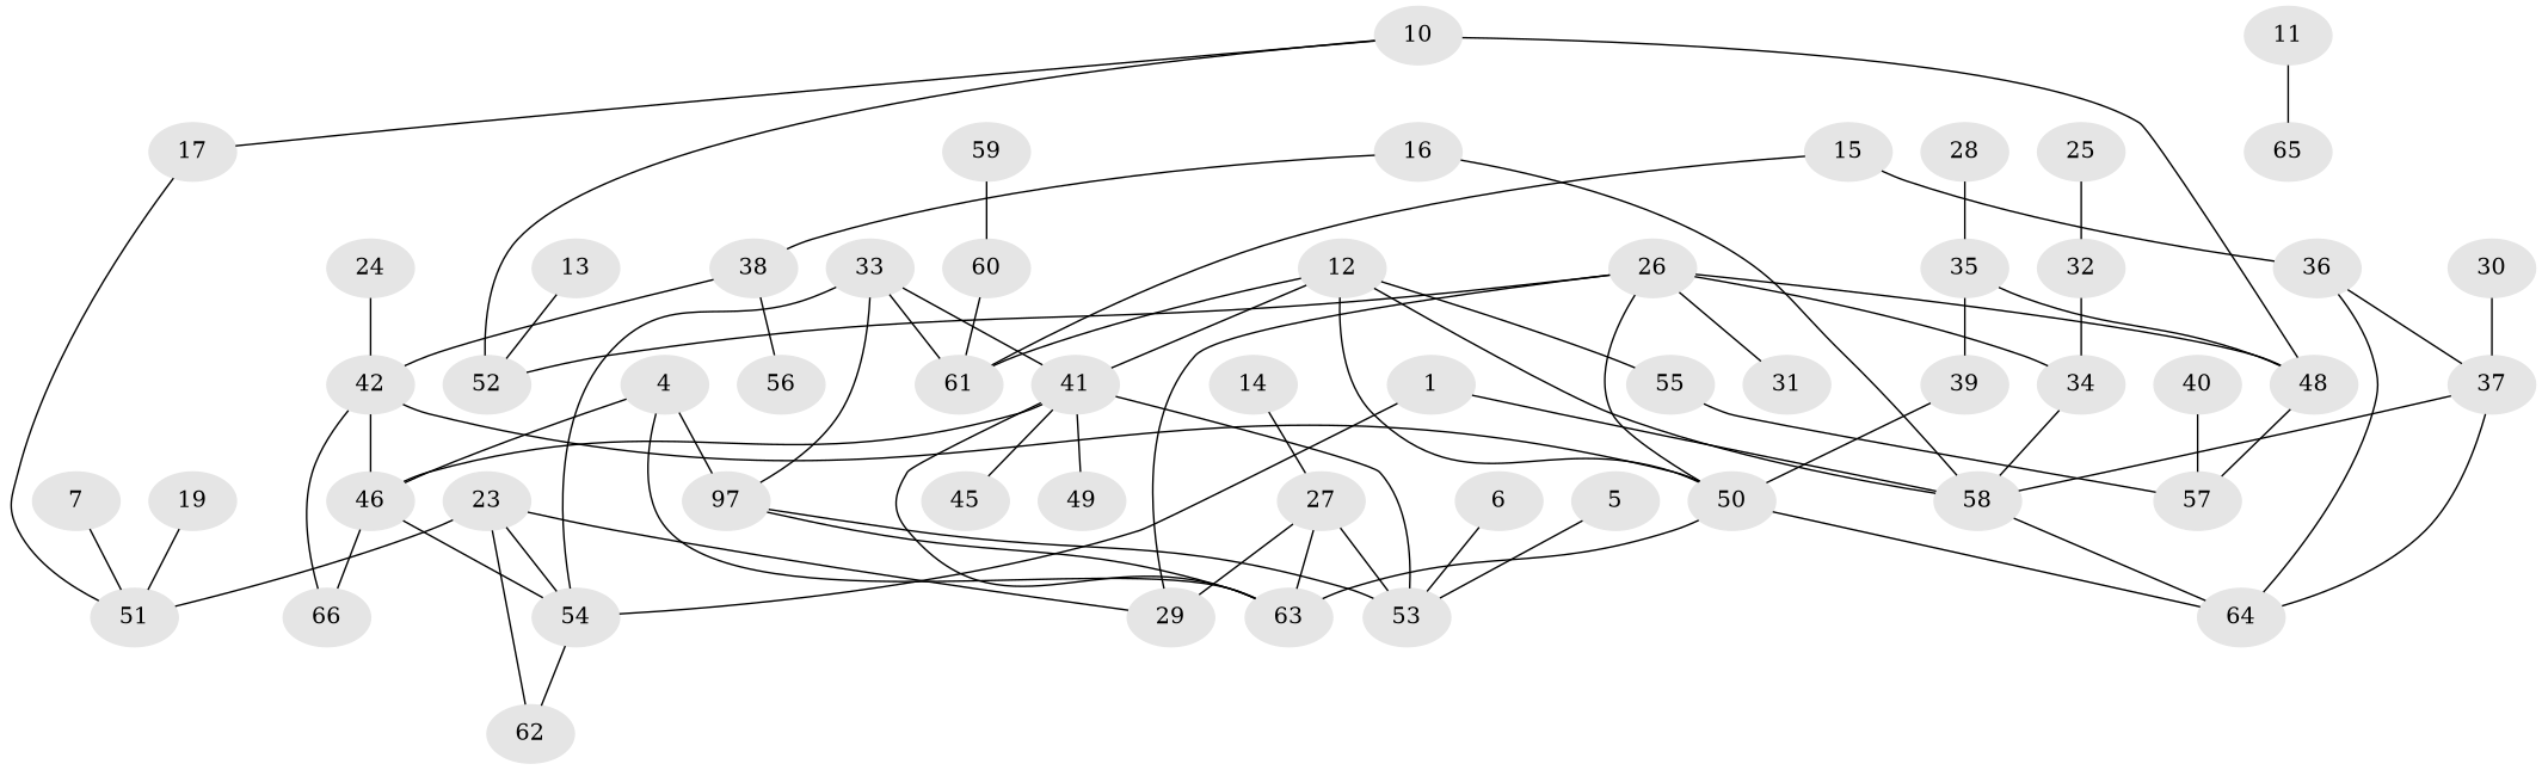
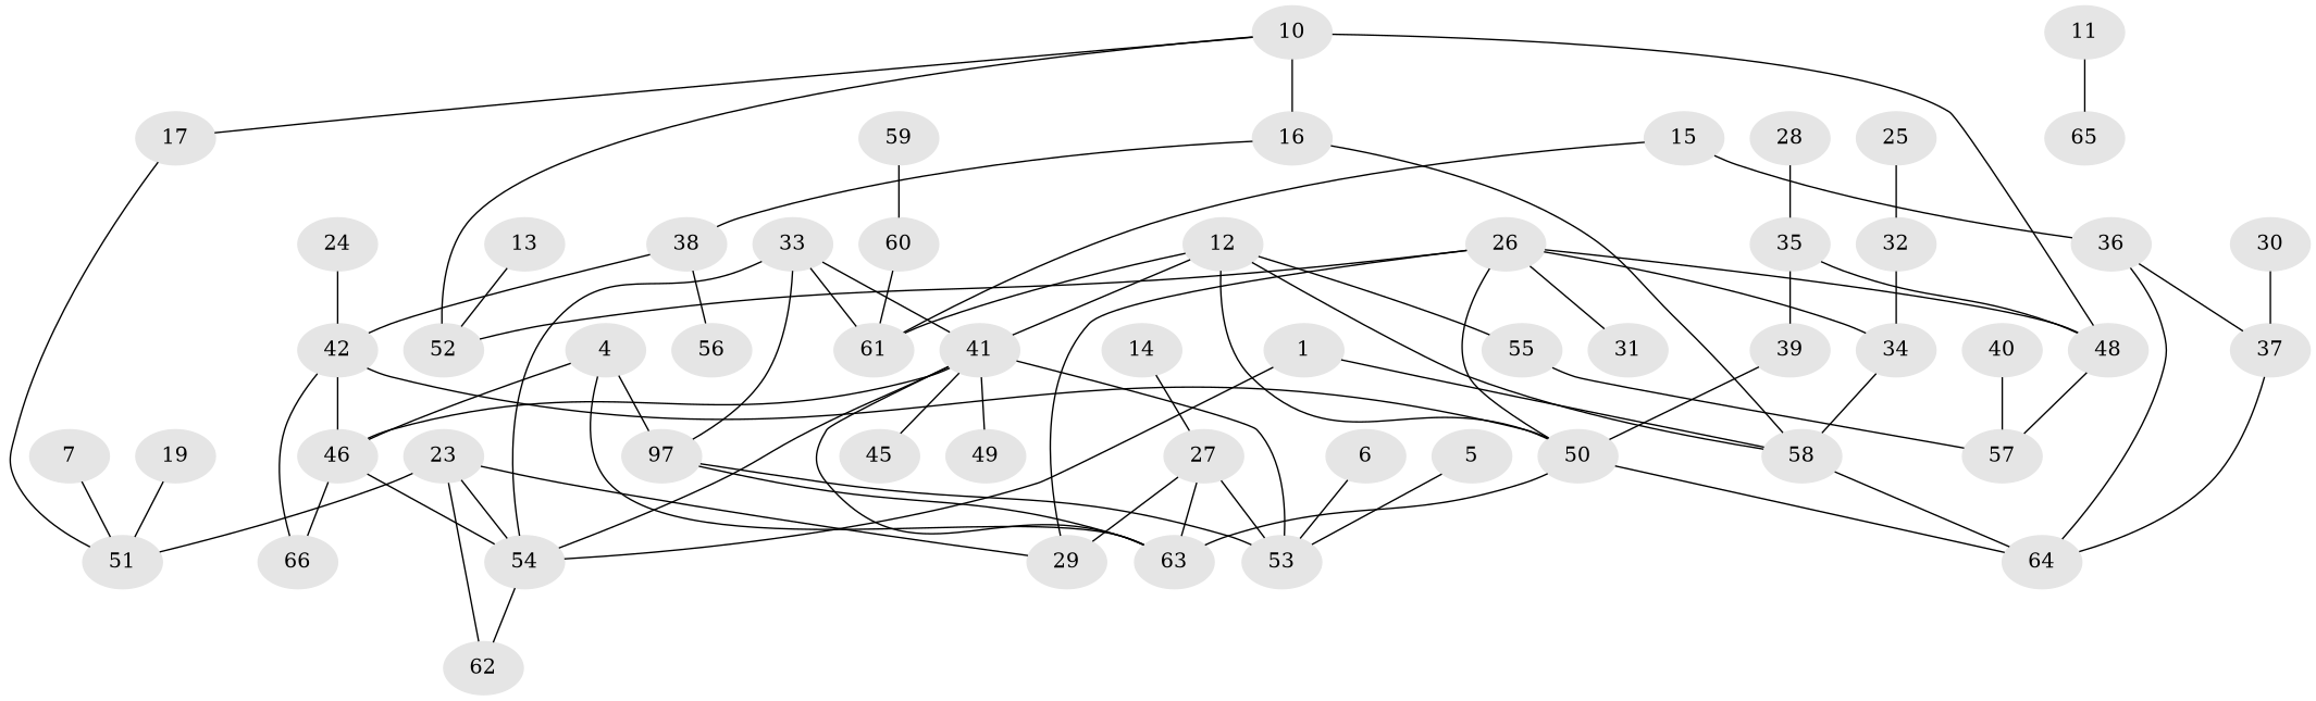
  graph {
    node [color=gray90 style=filled]
    edge [weight=1.0]
    1
    54
    58
    62
    64
    4
    46
    n8 [label=97]
    63
    66
    53
    5
    6
    7
    51
    10
    16
    17
    48
    52
    38
    57
    11
    65
    12
    41
    50
    55
    61
    45
    49
    13
    14
    27
    29
    15
    36
    37
    42
    56
    19
    23
    24
    25
    32
    34
    26
    31
    28
    35
    39
    30
    33
    40
    59
    60
    1 -- 54
    1 -- 58
    54 -- 62
    58 -- 64
    4 -- 46
    4 -- n8
    4 -- 63
    46 -- 54
    46 -- 66
    n8 -- 63
    n8 -- 53 [weight=2.0]
    5 -- 53
    6 -- 53
    7 -- 51
+   10 -- 16
    10 -- 17
    10 -- 48 [weight=2.0]
    10 -- 52
    16 -- 58
    16 -- 38
    17 -- 51
    48 -- 57
    38 -- 42
    38 -- 56
    11 -- 65
    12 -- 58
    12 -- 41
    12 -- 50
    12 -- 55
    12 -- 61
+   41 -- 54
    41 -- 46
    41 -- 63
    41 -- 53
    41 -- 45
    41 -- 49
    50 -- 64
    50 -- 63 [weight=2.0]
    55 -- 57
    13 -- 52
    14 -- 27
    27 -- 63
    27 -- 53
    27 -- 29
    15 -- 61
    15 -- 36 [weight=2.0]
    36 -- 64
    36 -- 37
-   37 -- 58
    37 -- 64
    42 -- 46
    42 -- 66
    42 -- 50
    19 -- 51
    23 -- 54
    23 -- 62
    23 -- 51
    23 -- 29
    24 -- 42
    25 -- 32
    32 -- 34
    34 -- 58
    26 -- 48
    26 -- 52
    26 -- 50
    26 -- 29
    26 -- 34
    26 -- 31
    28 -- 35
    35 -- 48
    35 -- 39 [weight=2.0]
    39 -- 50
    30 -- 37
    33 -- 54 [weight=2.0]
    33 -- n8
    33 -- 41
    33 -- 61
    40 -- 57
    59 -- 60
    60 -- 61
  }
